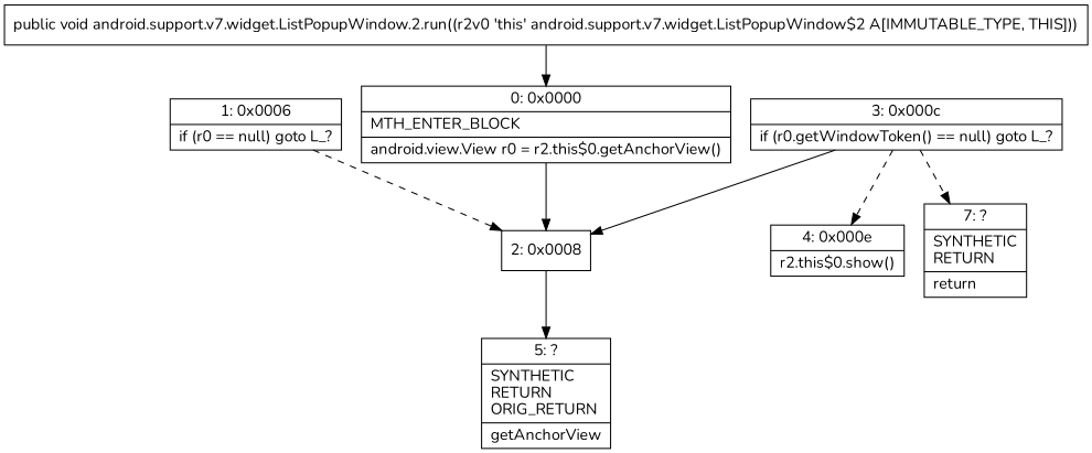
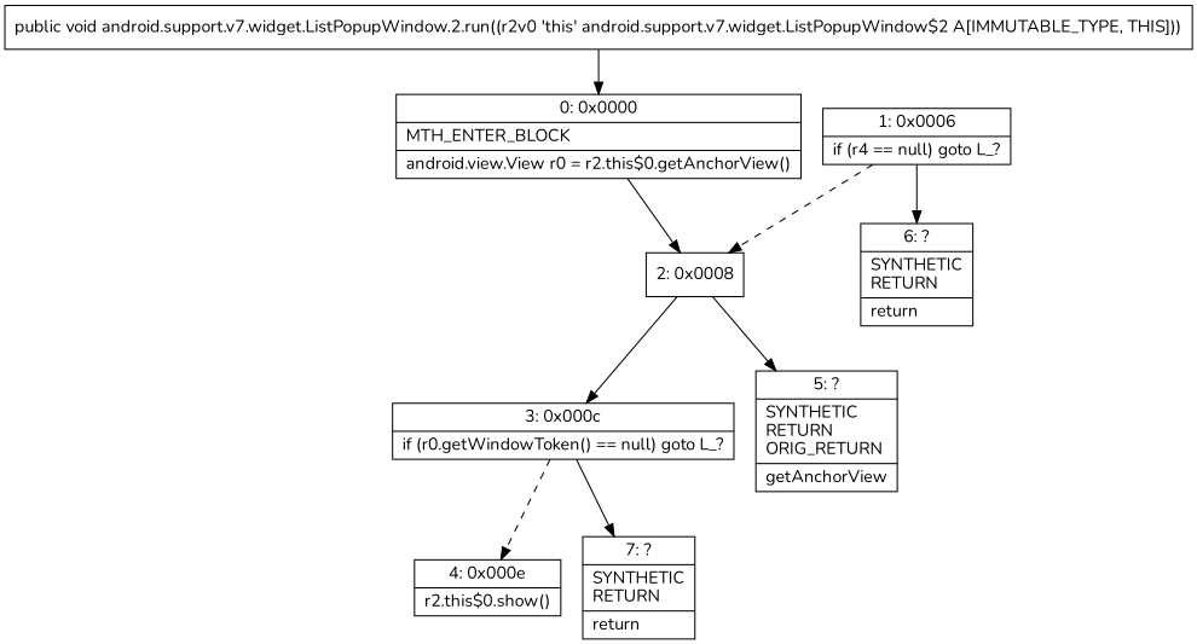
  digraph {
    fontname=Nunito
    node [fontname=Nunito shape=record]
    edge [fontname=Nunito]
    n1 [label="{0\:\ 0x0000|MTH_ENTER_BLOCK\l|android.view.View r0 = r2.this$0.getAnchorView()\l}"]
    n2 [label="{2\:\ 0x0008}"]
-   n3 [label="{1\:\ 0x0006|if (r0 == null) goto L_?\l}"]
+   n3 [label="{1\:\ 0x0006|if (r4 == null) goto L_?\l}"]
+   n4 [label="{6\:\ ?|SYNTHETIC\lRETURN\l|return\l}"]
    n5 [label="{3\:\ 0x000c|if (r0.getWindowToken() == null) goto L_?\l}"]
    n6 [label="{5\:\ ?|SYNTHETIC\lRETURN\lORIG_RETURN\l|getAnchorView\l}"]
    n7 [label="{4\:\ 0x000e|r2.this$0.show()\l}"]
    n8 [label="{7\:\ ?|SYNTHETIC\lRETURN\l|return\l}"]
    n9 [label="{public void android.support.v7.widget.ListPopupWindow.2.run((r2v0 'this' android.support.v7.widget.ListPopupWindow$2 A[IMMUTABLE_TYPE, THIS])) }"]
    n1 -> n2
-   n5 -> n2
+   n2 -> n5
    n2 -> n6
    n3 -> n2 [style=dashed]
+   n3 -> n4
    n5 -> n7 [style=dashed]
-   n5 -> n8 [style=dashed]
+   n5 -> n8
    n9 -> n1
  }
